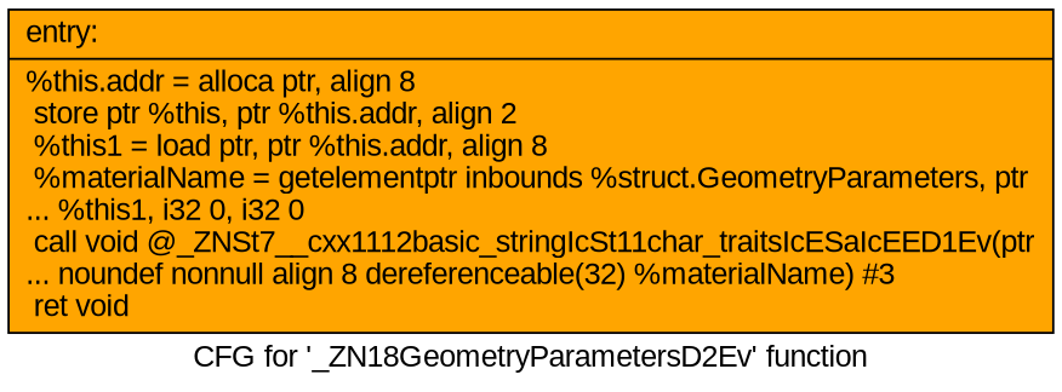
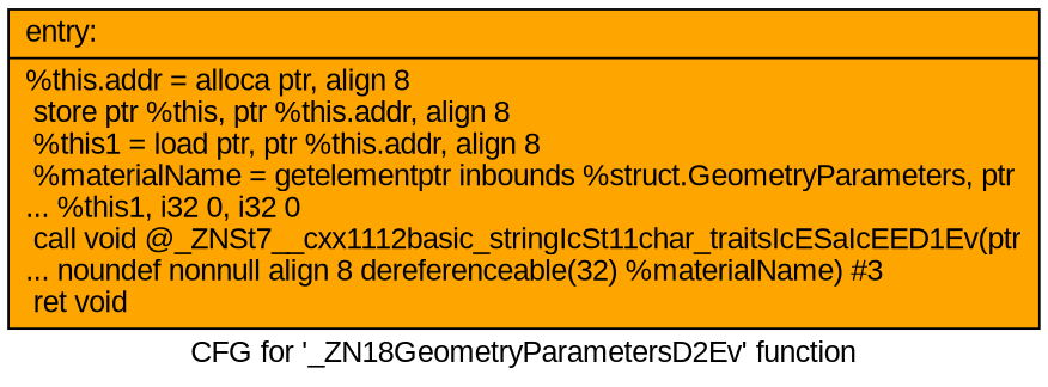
  digraph {
    label="CFG for '_ZN18GeometryParametersD2Ev' function"
    fontname="Liberation Sans"
-   n1 [color=black fillcolor=orange fontname="Liberation Sans" label="{entry:\l|  %this.addr = alloca ptr, align 8\l  store ptr %this, ptr %this.addr, align 2\l  %this1 = load ptr, ptr %this.addr, align 8\l  %materialName = getelementptr inbounds %struct.GeometryParameters, ptr\l... %this1, i32 0, i32 0\l  call void @_ZNSt7__cxx1112basic_stringIcSt11char_traitsIcESaIcEED1Ev(ptr\l... noundef nonnull align 8 dereferenceable(32) %materialName) #3\l  ret void\l}" shape=record style=filled]
+   n1 [color=black fillcolor=orange fontname="Liberation Sans" label="{entry:\l|  %this.addr = alloca ptr, align 8\l  store ptr %this, ptr %this.addr, align 8\l  %this1 = load ptr, ptr %this.addr, align 8\l  %materialName = getelementptr inbounds %struct.GeometryParameters, ptr\l... %this1, i32 0, i32 0\l  call void @_ZNSt7__cxx1112basic_stringIcSt11char_traitsIcESaIcEED1Ev(ptr\l... noundef nonnull align 8 dereferenceable(32) %materialName) #3\l  ret void\l}" shape=record style=filled]
  }
